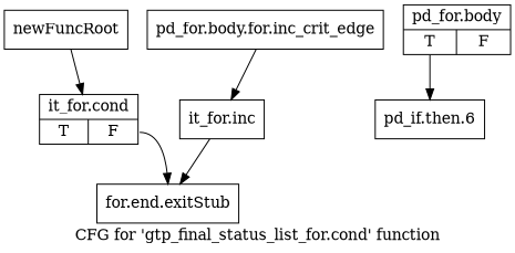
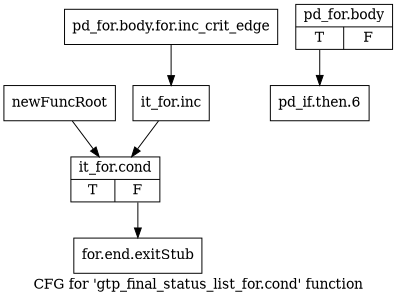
  digraph {
    label="CFG for 'gtp_final_status_list_for.cond' function"
    node [shape=record]
    n1 [label="{newFuncRoot}"]
    n2 [label="{it_for.cond|{<s0>T|<s1>F}}"]
    n3 [label="{for.end.exitStub}"]
    n4 [label="{pd_for.body|{<s0>T|<s1>F}}"]
    n5 [label="{pd_if.then.6}"]
    n6 [label="{pd_for.body.for.inc_crit_edge}"]
    n7 [label="{it_for.inc}"]
    n1 -> n2
    n2 -> n3 [tailport=s1]
    n4 -> n5 [tailport=s0]
    n6 -> n7
-   n7 -> n3
+   n7 -> n2
  }
